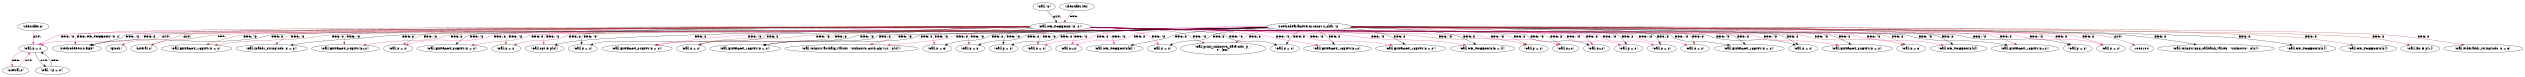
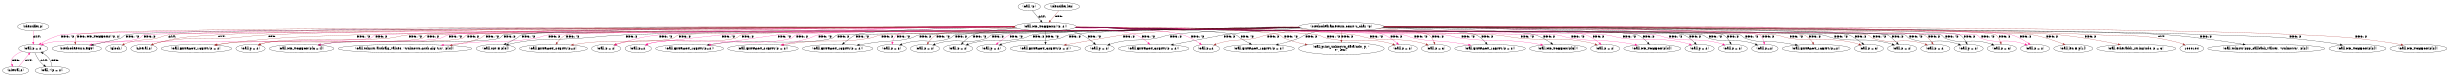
  digraph {
    edge [color=black]
    n1 [label="(Call,p + 2)"]
    n2 [label="(Literal,2)"]
    n3 [label="(Call,*(p + 2))"]
    n4 [label="(MethodParameterIn,const u_char *p)"]
    n5 [label="(Call,EXTRACT_16BITS(p + 2))"]
    n6 [label="(Call,p + 2)"]
    n7 [label="(Call,p + 2)"]
    n8 [label="(Call,p + 2)"]
    n9 [label="(Call,p + 2)"]
    n10 [label="(Call,EXTRACT_24BITS(p+2))"]
    n11 [label="(Call,opt = p[0])"]
    n12 [label="(Call,tok2str(ppp_callback_values, \"Unknown\", p[2]))"]
    n13 [label="(MethodReturn,RET)"]
    n14 [label="(Call,EXTRACT_16BITS(p+2))"]
    n15 [label="(Call,ND_TCHECK(p[2]))"]
    n16 [label="(Call,p+2)"]
-   n17 [label="(Call,ipaddr_string(ndo, p + 3))"]
    n18 [label="(Call,EXTRACT_32BITS(p + 2))"]
    n19 [label="(Call,p + 2)"]
    n20 [label="(Call,p + 2)"]
    n21 [label="(Call,tok2str(authalg_values, \"Unknown Auth Alg %u\", p[4]))"]
    n22 [label="(Call,ND_TCHECK(p[2]))"]
    n23 [label="(Call,p + 2)"]
    n24 [label="(Call,len = p[1])"]
    n25 [label="(Call,print_unknown_data(ndo, p, \"\n\t\", len))"]
    n26 [label="(Call,EXTRACT_16BITS(p + 2))"]
    n27 [label="(Call,p + 2)"]
    n28 [label="(Call,EXTRACT_16BITS(p + 2))"]
    n29 [label="(Call,EXTRACT_32BITS(p + 2))"]
    n30 [label="(Call,ND_TCHECK(p[4]))"]
    n31 [label="(Call,p + 2)"]
    n32 [label="(Call,EXTRACT_24BITS(p + 2))"]
    n33 [label="(Call,EXTRACT_16BITS(p + 2))"]
    n34 [label="(Call,p + 3)"]
    n35 [label="(Call,p + 3)"]
    n36 [label="(Call,p+2)"]
    n37 [label="(Call,ND_TCHECK(p[5]))"]
    n38 [label="(Call,p + 2)"]
    n39 [label="(Call,ND_TCHECK(p[6 + i]))"]
    n40 [label="(Call,etheraddr_string(ndo, p + 3))"]
    n41 [label="(Call,p+2)"]
    n42 [label="(Call,p + 2)"]
    n43 [label="(Call,p + 2)"]
    n44 [label="(Call,p + 2)"]
    n45 [label="(Call,p + 3)"]
    n46 [label="(Call,EXTRACT_16BITS(p+2))"]
    n47 [label="(Call,p + 3)"]
    n48 [label="(Call,p + 2)"]
    n49 [label=1000104]
    n50 [label="(Call,ND_TCHECK2(*p, 2))"]
    n51 [label="(Block,)"]
    n52 [label="(Literal,2)"]
    n53 [label="(Call,*p)"]
    n54 [label="(Identifier,len)"]
    n55 [label="(Identifier,p)"]
    n1 -> n2 [color=deeppink label="CFG: "]
    n1 -> n3 [label="AST: "]
    n2 -> n1 [color=deeppink label="AST: "]
    n3 -> n1 [label="CFG: "]
    n4 -> n1 [color=deeppink label="DDG: p"]
    n4 -> n5 [color=brown label="DDG: p"]
    n4 -> n6 [label="DDG: p"]
    n4 -> n7 [color=deeppink label="DDG: p"]
    n4 -> n8 [label="DDG: p"]
    n4 -> n9 [color=brown label="DDG: p"]
    n4 -> n10 [color=brown label="DDG: p"]
    n4 -> n11 [label="DDG: p"]
    n4 -> n12 [label="DDG: p"]
-   n4 -> n13 [label="DDG: p"]
+   n4 -> n13 [color=deeppink label="DDG: p"]
    n4 -> n14 [label="DDG: p"]
    n4 -> n15 [label="DDG: p"]
    n4 -> n16 [color=deeppink label="DDG: p"]
-   n4 -> n17 [label="DDG: p"]
    n4 -> n18 [color=brown label="DDG: p"]
    n4 -> n19 [color=brown label="DDG: p"]
    n4 -> n20 [label="DDG: p"]
    n4 -> n21 [color=deeppink label="DDG: p"]
    n4 -> n22 [color=brown label="DDG: p"]
    n4 -> n23 [color=deeppink label="DDG: p"]
    n4 -> n24 [color=brown label="DDG: p"]
    n4 -> n25 [color=brown label="DDG: p"]
    n4 -> n26 [label="DDG: p"]
    n4 -> n27 [label="DDG: p"]
    n4 -> n28 [label="DDG: p"]
    n4 -> n29 [label="DDG: p"]
    n4 -> n30 [label="DDG: p"]
    n4 -> n31 [label="DDG: p"]
    n4 -> n32 [color=brown label="DDG: p"]
    n4 -> n33 [label="DDG: p"]
    n4 -> n34 [label="DDG: p"]
    n4 -> n35 [label="DDG: p"]
    n4 -> n36 [color=deeppink label="DDG: p"]
    n4 -> n37 [label="DDG: p"]
    n4 -> n38 [label="DDG: p"]
    n4 -> n39 [label="DDG: p"]
    n4 -> n40 [color=brown label="DDG: p"]
    n4 -> n41 [color=brown label="DDG: p"]
    n4 -> n42 [label="DDG: p"]
    n4 -> n43 [color=brown label="DDG: p"]
    n4 -> n44 [label="DDG: p"]
    n4 -> n45 [color=brown label="DDG: p"]
    n4 -> n46 [color=brown label="DDG: p"]
    n4 -> n47 [color=brown label="DDG: p"]
    n4 -> n48 [color=deeppink label="DDG: p"]
    n4 -> n49 [color=brown label="AST: "]
    n50 -> n1 [color=deeppink label="DDG: *p"]
    n50 -> n5 [color=brown label="DDG: *p"]
    n50 -> n6 [color=deeppink label="DDG: *p"]
    n50 -> n7 [color=brown label="DDG: *p"]
    n50 -> n8 [label="DDG: *p"]
    n50 -> n9 [color=brown label="DDG: *p"]
    n50 -> n10 [color=brown label="DDG: *p"]
-   n50 -> n11 [color=deeppink label="DDG: *p"]
+   n50 -> n11 [label="DDG: *p"]
    n50 -> n13 [color=brown label="DDG: ND_TCHECK2(*p, 2)"]
    n50 -> n13 [label="DDG: *p"]
    n50 -> n14 [color=deeppink label="DDG: *p"]
    n50 -> n16 [label="DDG: *p"]
-   n50 -> n17 [color=brown label="DDG: *p"]
    n50 -> n18 [label="DDG: *p"]
    n50 -> n19 [color=brown label="DDG: *p"]
    n50 -> n20 [color=brown label="DDG: *p"]
    n50 -> n21 [color=brown label="DDG: *p"]
    n50 -> n23 [color=brown label="DDG: *p"]
    n50 -> n25 [color=brown label="DDG: *p"]
    n50 -> n26 [color=deeppink label="DDG: *p"]
    n50 -> n27 [color=deeppink label="DDG: *p"]
    n50 -> n28 [label="DDG: *p"]
    n50 -> n29 [color=deeppink label="DDG: *p"]
    n50 -> n30 [color=deeppink label="DDG: *p"]
    n50 -> n31 [label="DDG: *p"]
    n50 -> n32 [color=deeppink label="DDG: *p"]
    n50 -> n33 [label="DDG: *p"]
    n50 -> n34 [color=deeppink label="DDG: *p"]
    n50 -> n35 [color=brown label="DDG: *p"]
    n50 -> n36 [color=deeppink label="DDG: *p"]
    n50 -> n37 [color=deeppink label="DDG: *p"]
    n50 -> n38 [label="DDG: *p"]
    n50 -> n39 [color=deeppink label="DDG: *p"]
    n50 -> n41 [color=deeppink label="DDG: *p"]
    n50 -> n42 [color=deeppink label="DDG: *p"]
    n50 -> n43 [color=deeppink label="DDG: *p"]
    n50 -> n44 [label="DDG: *p"]
    n50 -> n45 [color=brown label="DDG: *p"]
    n50 -> n46 [label="DDG: *p"]
    n50 -> n47 [label="DDG: *p"]
    n50 -> n48 [color=deeppink label="DDG: *p"]
    n50 -> n51 [color=brown label="AST: "]
    n50 -> n52 [color=brown label="CFG: "]
    n52 -> n50 [color=brown label="AST: "]
    n53 -> n50 [label="AST: "]
    n54 -> n50 [color=brown label="CFG: "]
    n55 -> n1 [color=deeppink label="AST: "]
  }
